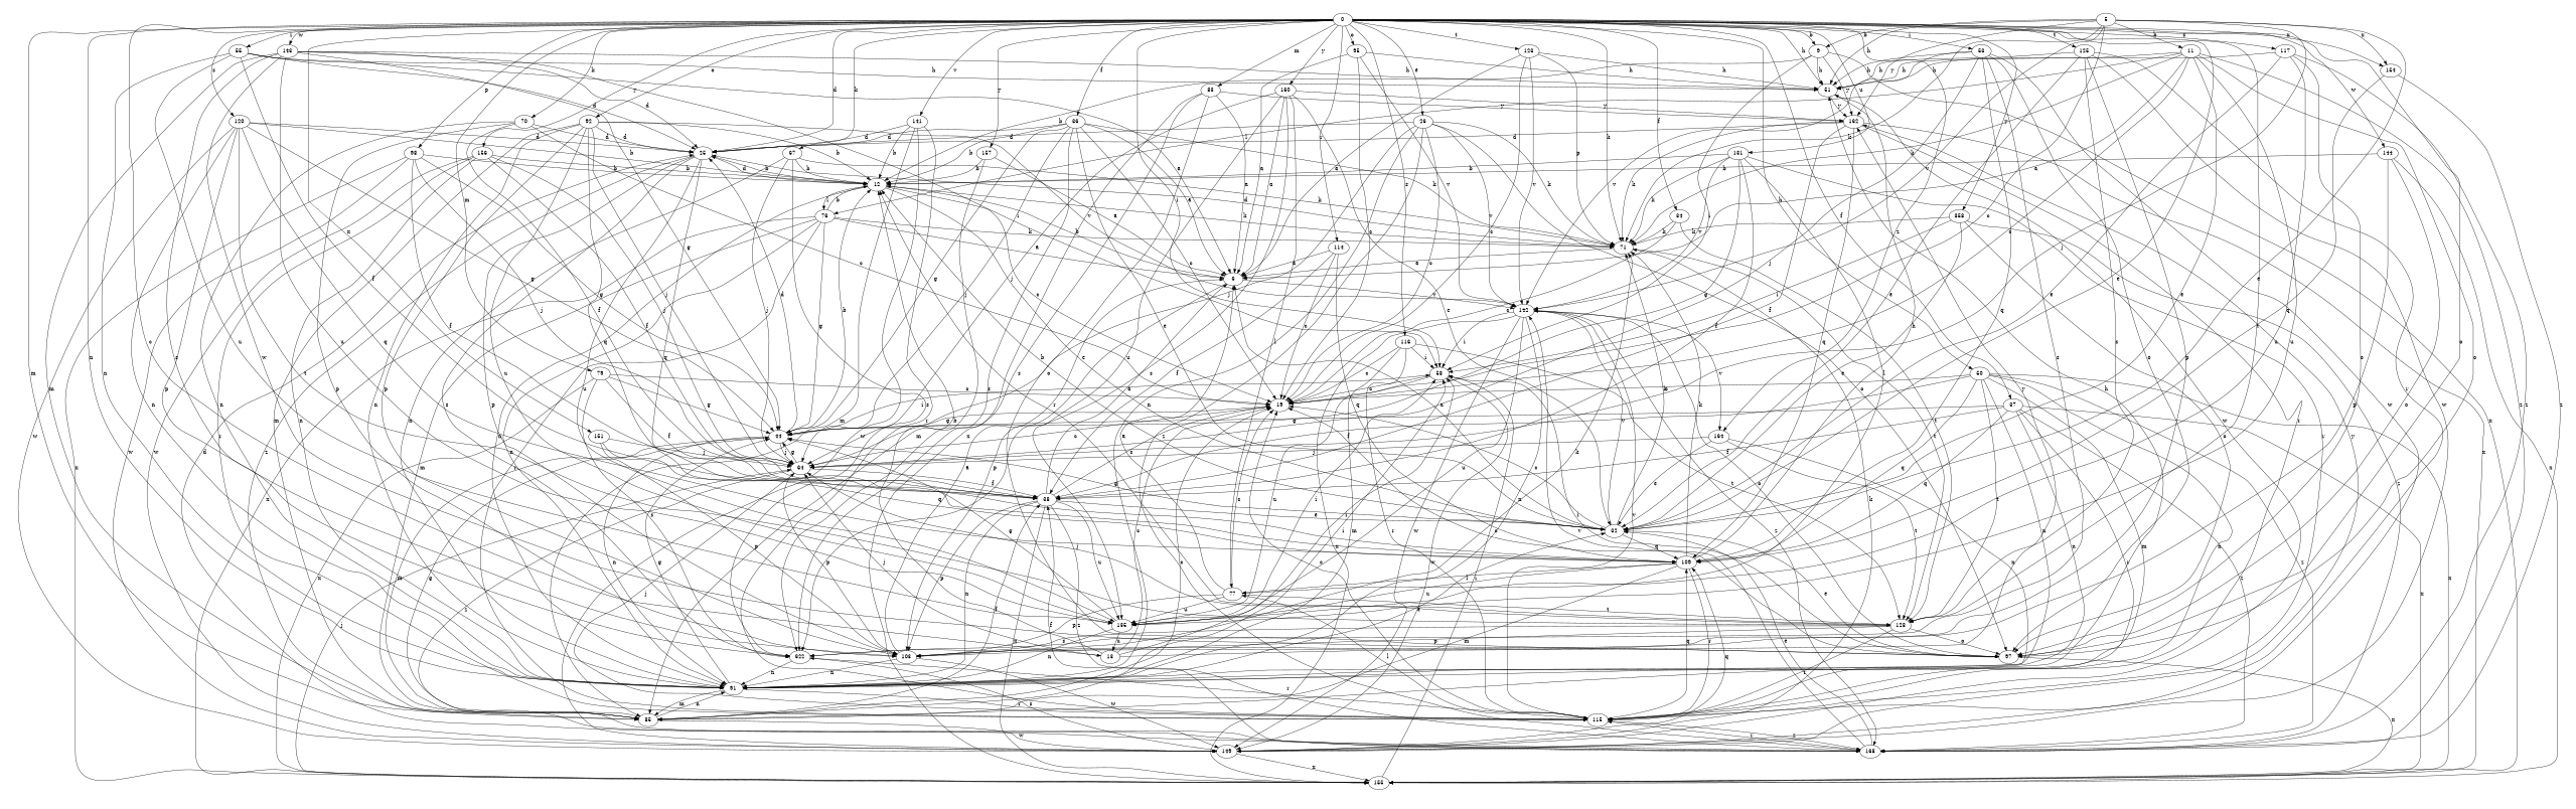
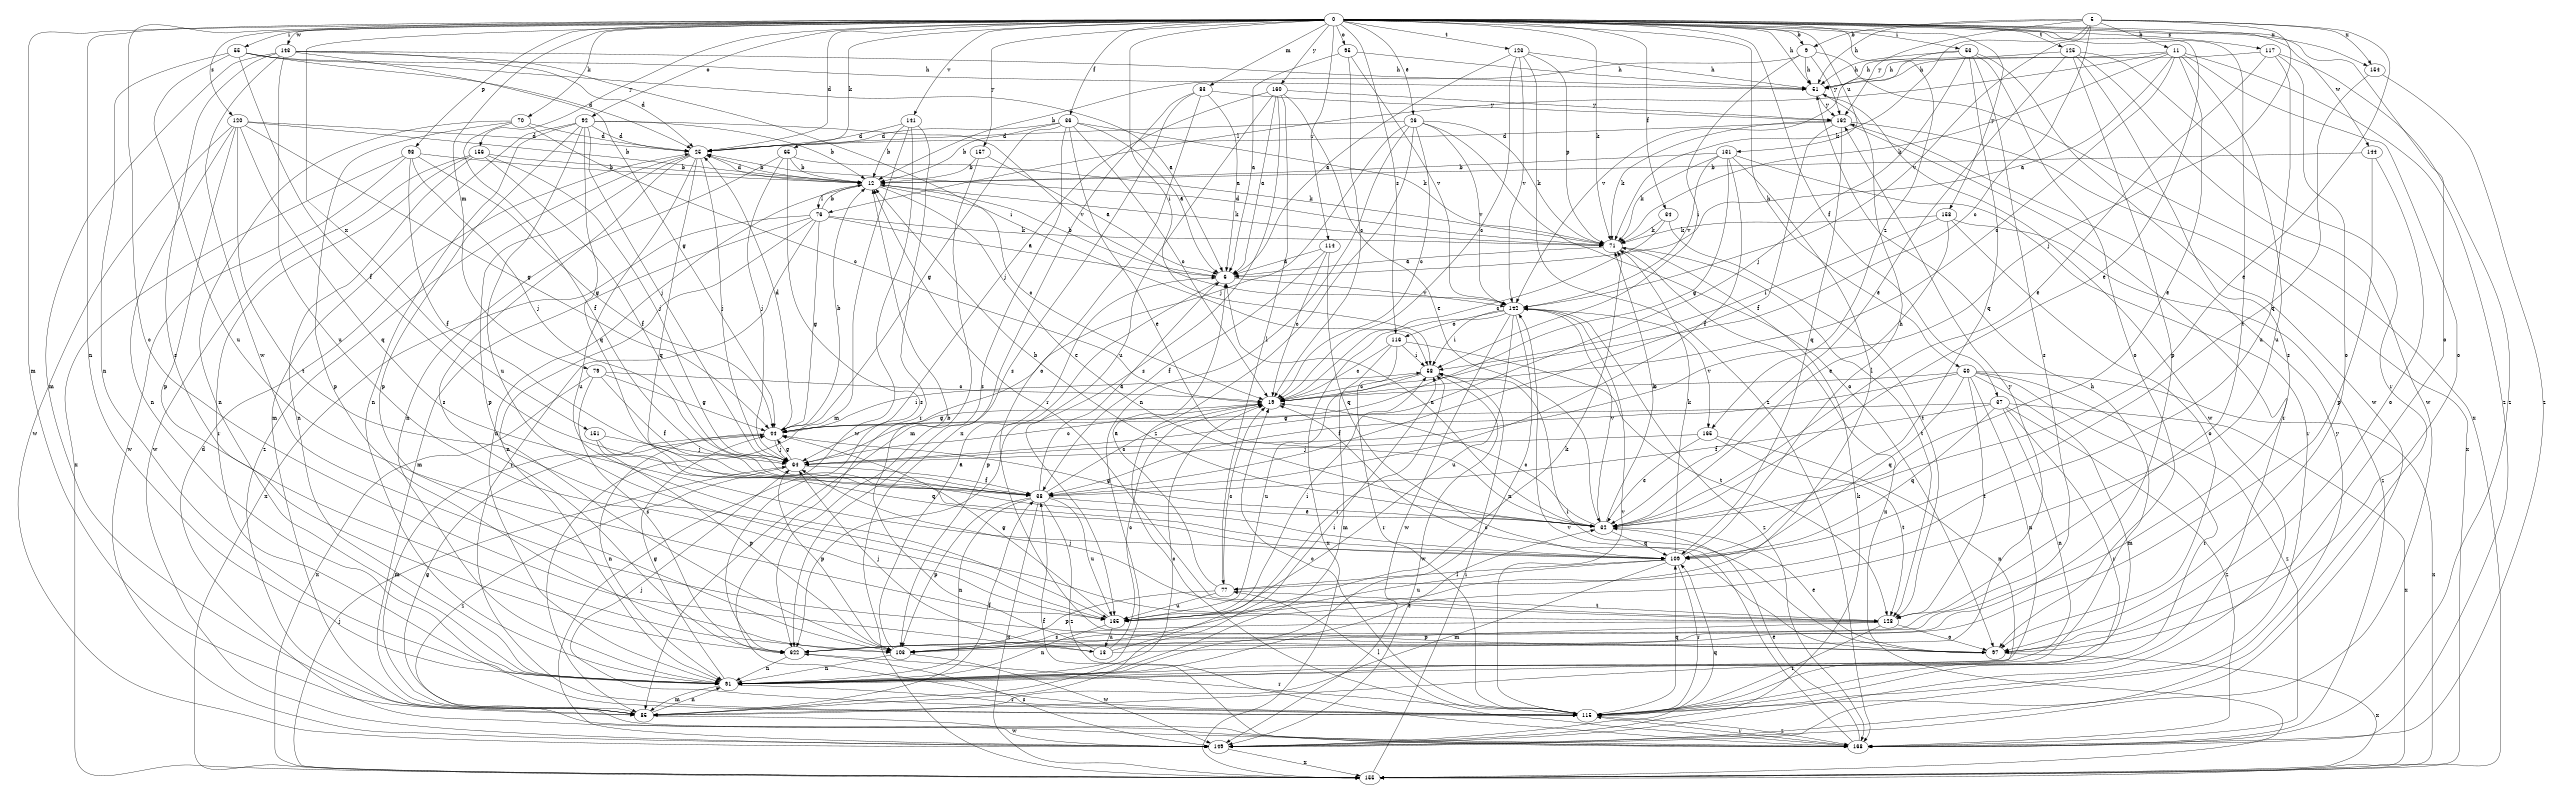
  strict digraph {
    0
    9
    13
    25
    26
    32
    34
    36
    37
    50
    51
    53
    55
    58
-   67
+   67 [label=65]
    70
    71
    79
    83
    85
    91
    92
    95
    97
    98
    114
    116
    117
    120
    123
    125
    128
    131
    141
    143
    144
    151
    154
    156
    157
-   158 [label=358]
+   158
    160
-   165 [label=164]
+   165
    162
    12
    155
    19
    64
    103
    135
    168
    109
    n53 [label=622]
    142
    6
    44
    38
    115
    149
    77
    5
    11
    76
    0 -> 9 [label=b]
    0 -> 13 [label=c]
    0 -> 25 [label=d]
    0 -> 26 [label=e]
    0 -> 32 [label=e]
    0 -> 34 [label=f]
    0 -> 36 [label=f]
    0 -> 37 [label=f]
    0 -> 50 [label=h]
    0 -> 51 [label=h]
    0 -> 53 [label=i]
    0 -> 55 [label=i]
    0 -> 58 [label=i]
    0 -> 67 [label=k]
    0 -> 70 [label=k]
    0 -> 71 [label=k]
    0 -> 79 [label=m]
    0 -> 83 [label=m]
    0 -> 85 [label=m]
    0 -> 91 [label=n]
    0 -> 92 [label=o]
    0 -> 95 [label=o]
    0 -> 97 [label=o]
    0 -> 98 [label=p]
    0 -> 114 [label=r]
    0 -> 116 [label=s]
    0 -> 117 [label=s]
    0 -> 120 [label=s]
    0 -> 123 [label=t]
    0 -> 125 [label=t]
    0 -> 128 [label=t]
    0 -> 131 [label=u]
    0 -> 141 [label=v]
    0 -> 143 [label=w]
    0 -> 144 [label=w]
    0 -> 151 [label=x]
    0 -> 154 [label=x]
    0 -> 156 [label=y]
    0 -> 157 [label=y]
    0 -> 158 [label=y]
    0 -> 160 [label=y]
    0 -> 165 [label=z]
    9 -> 51 [label=h]
    9 -> 58 [label=i]
    9 -> 162 [label=y]
    9 -> 12 [label=b]
    9 -> 155 [label=x]
    13 -> 58 [label=i]
    13 -> 162 [label=y]
    13 -> 12 [label=b]
    13 -> 19 [label=c]
    13 -> 64 [label=j]
    25 -> 12 [label=b]
-   36 -> 64 [label=j]
+   25 -> 64 [label=j]
    25 -> 103 [label=p]
    25 -> 135 [label=u]
    25 -> 168 [label=z]
    25 -> 109 [label=q]
    25 -> n53 [label=s]
    26 -> 25 [label=d]
    26 -> 71 [label=k]
    26 -> 91 [label=n]
    26 -> 97 [label=o]
    26 -> 19 [label=c]
    26 -> 64 [label=j]
    26 -> 168 [label=z]
    26 -> 142 [label=v]
    32 -> 71 [label=k]
    32 -> 12 [label=b]
    32 -> 19 [label=c]
    32 -> 109 [label=q]
    32 -> 142 [label=v]
    32 -> 6 [label=a]
    32 -> 44 [label=g]
    34 -> 71 [label=k]
    34 -> 128 [label=t]
    34 -> 19 [label=c]
    36 -> 25 [label=d]
    36 -> 32 [label=e]
    36 -> 71 [label=k]
    36 -> 12 [label=b]
    36 -> 19 [label=c]
    36 -> n53 [label=s]
    36 -> 6 [label=a]
    36 -> 44 [label=g]
    37 -> 91 [label=n]
    37 -> 155 [label=x]
    37 -> 168 [label=z]
    37 -> 109 [label=q]
    37 -> 44 [label=g]
    37 -> 38 [label=f]
    37 -> 115 [label=r]
    50 -> 85 [label=m]
    50 -> 91 [label=n]
    50 -> 128 [label=t]
    50 -> 155 [label=x]
    50 -> 19 [label=c]
    50 -> 168 [label=z]
    50 -> 109 [label=q]
    50 -> 38 [label=f]
-   50 -> 115 [label=n]
+   50 -> 115 [label=r]
    51 -> 162 [label=y]
    51 -> 149 [label=w]
    53 -> 51 [label=h]
    53 -> 97 [label=o]
    53 -> 64 [label=j]
    53 -> 109 [label=q]
    53 -> n53 [label=s]
    53 -> 142 [label=v]
    53 -> 149 [label=w]
    55 -> 25 [label=d]
    55 -> 51 [label=h]
    55 -> 91 [label=n]
    55 -> 135 [label=u]
    55 -> 6 [label=a]
    55 -> 38 [label=f]
    58 -> 19 [label=c]
    58 -> 135 [label=u]
    58 -> 149 [label=w]
    67 -> 71 [label=k]
    67 -> 91 [label=n]
    67 -> 12 [label=b]
    67 -> 64 [label=j]
    67 -> n53 [label=s]
    70 -> 25 [label=d]
    70 -> 91 [label=n]
    70 -> 19 [label=c]
    70 -> 103 [label=p]
    70 -> 38 [label=f]
    71 -> 25 [label=d]
    71 -> 128 [label=t]
-   144 -> 155 [label=x]
+   71 -> 155 [label=x]
    71 -> 6 [label=a]
    79 -> 155 [label=x]
    79 -> 19 [label=c]
    79 -> n53 [label=s]
    79 -> 44 [label=g]
    79 -> 38 [label=f]
    83 -> 97 [label=o]
    83 -> 162 [label=y]
    83 -> 155 [label=x]
    83 -> n53 [label=s]
    83 -> 6 [label=a]
    85 -> 91 [label=n]
    85 -> 19 [label=c]
    85 -> 44 [label=g]
    85 -> 38 [label=f]
    85 -> 149 [label=w]
    91 -> 32 [label=e]
    91 -> 51 [label=h]
    91 -> 58 [label=i]
    91 -> 85 [label=m]
    91 -> 44 [label=g]
    91 -> 115 [label=r]
    92 -> 25 [label=d]
    92 -> 85 [label=m]
    92 -> 91 [label=n]
    92 -> 12 [label=b]
    92 -> 64 [label=j]
    92 -> 103 [label=p]
    92 -> 135 [label=u]
    92 -> 109 [label=q]
    92 -> 142 [label=v]
    95 -> 51 [label=h]
    95 -> 19 [label=c]
    95 -> 142 [label=v]
    95 -> 6 [label=a]
    97 -> 32 [label=e]
    97 -> 58 [label=i]
    97 -> 155 [label=x]
    97 -> 19 [label=c]
    98 -> 12 [label=b]
    98 -> 155 [label=x]
    98 -> 64 [label=j]
    98 -> 44 [label=g]
    98 -> 38 [label=f]
    98 -> 149 [label=w]
    114 -> 19 [label=c]
    114 -> 109 [label=q]
    114 -> 6 [label=a]
    114 -> 38 [label=f]
    116 -> 58 [label=i]
    116 -> 85 [label=m]
    116 -> 128 [label=t]
    116 -> 19 [label=c]
    116 -> 115 [label=r]
    117 -> 32 [label=e]
    117 -> 51 [label=h]
    117 -> 97 [label=o]
    117 -> 135 [label=u]
    117 -> 168 [label=z]
    120 -> 25 [label=d]
    120 -> 91 [label=n]
    120 -> 128 [label=t]
    120 -> 12 [label=b]
    120 -> 103 [label=p]
    120 -> 109 [label=q]
    120 -> 44 [label=g]
    120 -> 149 [label=w]
    123 -> 51 [label=h]
    123 -> 71 [label=p]
    123 -> 19 [label=c]
+   123 -> 168 [label=z]
    123 -> 142 [label=v]
    123 -> 6 [label=a]
    125 -> 32 [label=e]
    125 -> 51 [label=h]
    125 -> 103 [label=p]
-   125 -> 128 [label=s]
+   125 -> n53 [label=s]
    125 -> 115 [label=r]
    125 -> 149 [label=w]
    128 -> 97 [label=o]
    128 -> 12 [label=r]
    128 -> 64 [label=j]
    128 -> 103 [label=p]
    128 -> n53 [label=s]
    128 -> 115 [label=r]
    131 -> 71 [label=k]
    131 -> 12 [label=b]
    131 -> 142 [label=v]
    131 -> 44 [label=g]
    131 -> 38 [label=f]
    131 -> 115 [label=r]
    131 -> 77 [label=l]
    141 -> 25 [label=d]
    141 -> 85 [label=m]
    141 -> 12 [label=b]
    141 -> 115 [label=r]
    141 -> 149 [label=w]
    143 -> 25 [label=d]
    143 -> 51 [label=h]
    143 -> 58 [label=i]
    143 -> 85 [label=m]
    143 -> 97 [label=w]
    143 -> 135 [label=u]
    143 -> n53 [label=s]
    143 -> 44 [label=g]
    144 -> 97 [label=o]
    144 -> 12 [label=b]
    144 -> 103 [label=p]
    151 -> 64 [label=j]
    151 -> 103 [label=p]
    151 -> 109 [label=q]
    154 -> 168 [label=z]
    154 -> 109 [label=q]
    156 -> 91 [label=n]
    156 -> 12 [label=b]
    156 -> 64 [label=j]
    156 -> 38 [label=f]
    156 -> 115 [label=r]
    156 -> 149 [label=w]
    157 -> 85 [label=m]
    157 -> 12 [label=b]
    157 -> 6 [label=a]
    158 -> 32 [label=e]
    158 -> 58 [label=i]
    158 -> 71 [label=k]
    158 -> 97 [label=o]
    158 -> 168 [label=z]
    160 -> 32 [label=e]
    160 -> 162 [label=y]
    160 -> 64 [label=j]
    160 -> 135 [label=u]
    160 -> n53 [label=s]
    160 -> 6 [label=a]
    160 -> 77 [label=l]
    165 -> 32 [label=e]
    165 -> 91 [label=n]
    165 -> 128 [label=t]
    165 -> 64 [label=j]
    162 -> 25 [label=d]
    162 -> 71 [label=k]
    162 -> 155 [label=x]
    162 -> 109 [label=q]
    162 -> 38 [label=f]
    162 -> 115 [label=r]
    12 -> 25 [label=d]
    12 -> 32 [label=e]
    12 -> 71 [label=k]
    12 -> 91 [label=n]
    12 -> 19 [label=c]
    12 -> 76 [label=l]
    155 -> 58 [label=i]
    155 -> 64 [label=j]
    19 -> 44 [label=g]
    64 -> 19 [label=c]
    64 -> 103 [label=p]
    64 -> 168 [label=z]
    64 -> 44 [label=g]
    64 -> 38 [label=f]
    103 -> 71 [label=k]
    103 -> 91 [label=n]
    103 -> 6 [label=a]
    103 -> 149 [label=w]
    135 -> 13 [label=u]
    135 -> 58 [label=i]
    135 -> 91 [label=n]
    135 -> 44 [label=g]
    168 -> 25 [label=d]
    168 -> 32 [label=e]
    168 -> 142 [label=v]
    168 -> 38 [label=f]
    168 -> 115 [label=r]
    109 -> 51 [label=h]
    109 -> 71 [label=k]
    109 -> 85 [label=m]
    109 -> 135 [label=u]
    109 -> 115 [label=r]
    109 -> 77 [label=l]
    n53 -> 91 [label=n]
    n53 -> 115 [label=r]
    142 -> 58 [label=i]
    142 -> 91 [label=n]
-   142 -> 97 [label=o]
+   142 -> 116 [label=o]
    142 -> 165 [label=v]
    142 -> 155 [label=x]
    142 -> 135 [label=u]
    142 -> 168 [label=z]
    142 -> 149 [label=w]
    6 -> 12 [label=b]
    6 -> 103 [label=p]
    6 -> 142 [label=v]
    44 -> 25 [label=d]
    44 -> 58 [label=i]
    44 -> 85 [label=m]
    44 -> 91 [label=n]
    44 -> 12 [label=b]
    44 -> 64 [label=j]
    38 -> 32 [label=e]
    38 -> 91 [label=n]
    38 -> 155 [label=x]
    38 -> 19 [label=c]
    38 -> 103 [label=p]
    38 -> 135 [label=u]
    38 -> 168 [label=z]
    38 -> 6 [label=a]
    115 -> 19 [label=c]
    115 -> 64 [label=j]
    115 -> 168 [label=z]
    115 -> 109 [label=q]
    115 -> 142 [label=v]
    115 -> 77 [label=l]
    149 -> 71 [label=k]
    149 -> 162 [label=y]
    149 -> 155 [label=x]
    149 -> 109 [label=q]
    149 -> n53 [label=s]
    77 -> 128 [label=t]
    77 -> 19 [label=c]
    77 -> 103 [label=p]
    77 -> 135 [label=u]
    77 -> 6 [label=a]
    5 -> 9 [label=b]
    5 -> 32 [label=e]
    5 -> 51 [label=h]
    5 -> 71 [label=k]
    5 -> 154 [label=x]
    5 -> 162 [label=y]
    5 -> 19 [label=c]
    5 -> 64 [label=j]
    5 -> 142 [label=v]
    5 -> 11 [label=b]
    11 -> 32 [label=e]
    11 -> 51 [label=h]
    11 -> 71 [label=k]
    11 -> 97 [label=o]
    11 -> 19 [label=c]
    11 -> 135 [label=u]
    11 -> 168 [label=z]
    11 -> 6 [label=a]
    11 -> 76 [label=l]
    76 -> 71 [label=k]
    76 -> 85 [label=m]
    76 -> 91 [label=n]
    76 -> 12 [label=b]
    76 -> 155 [label=x]
    76 -> 6 [label=a]
    76 -> 44 [label=g]
    76 -> 115 [label=r]
  }
